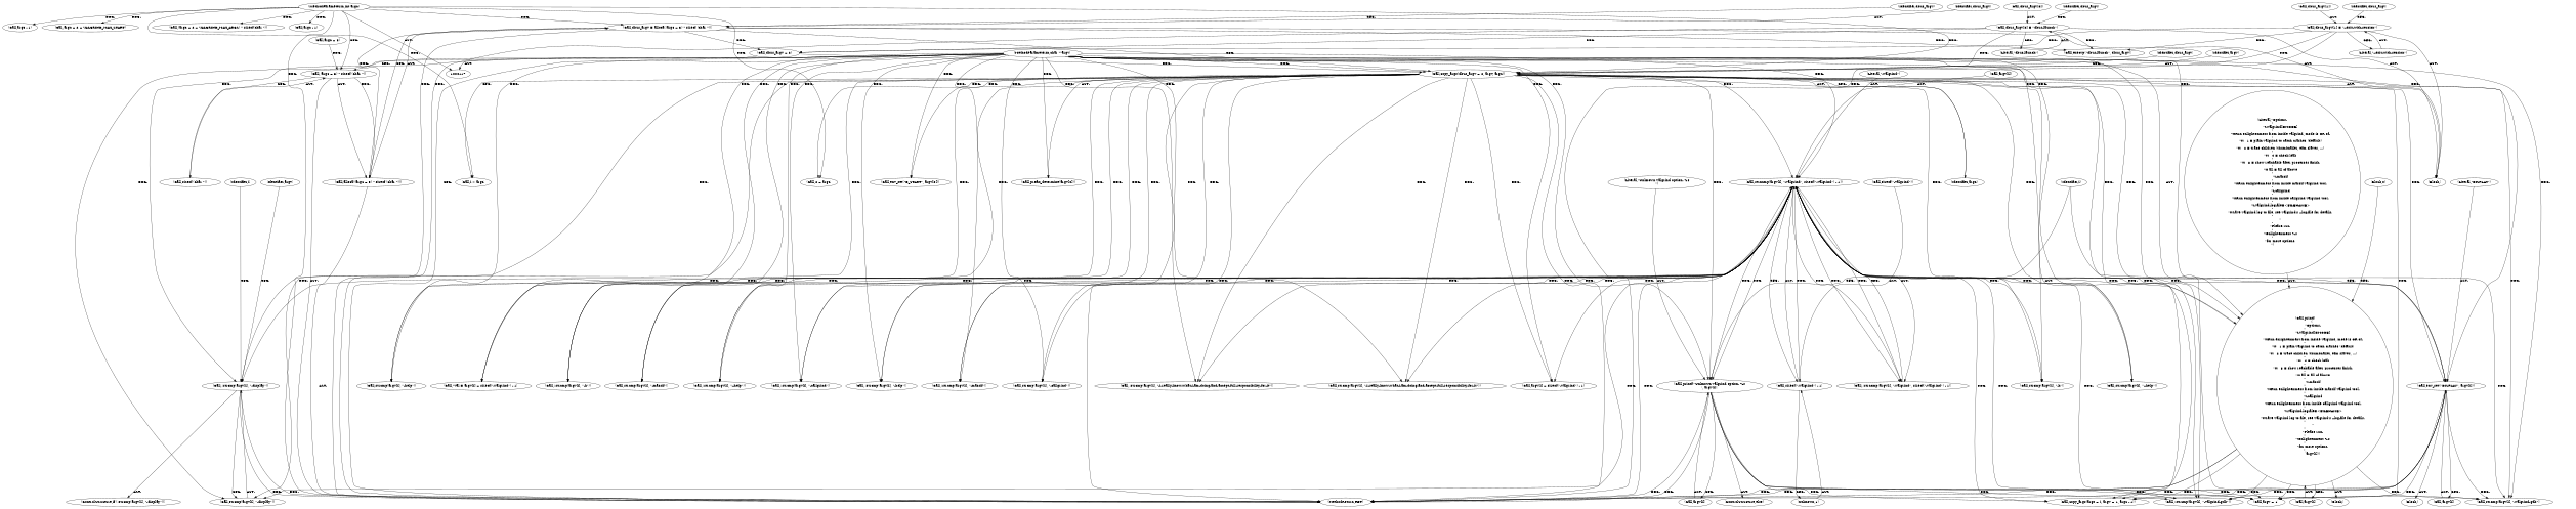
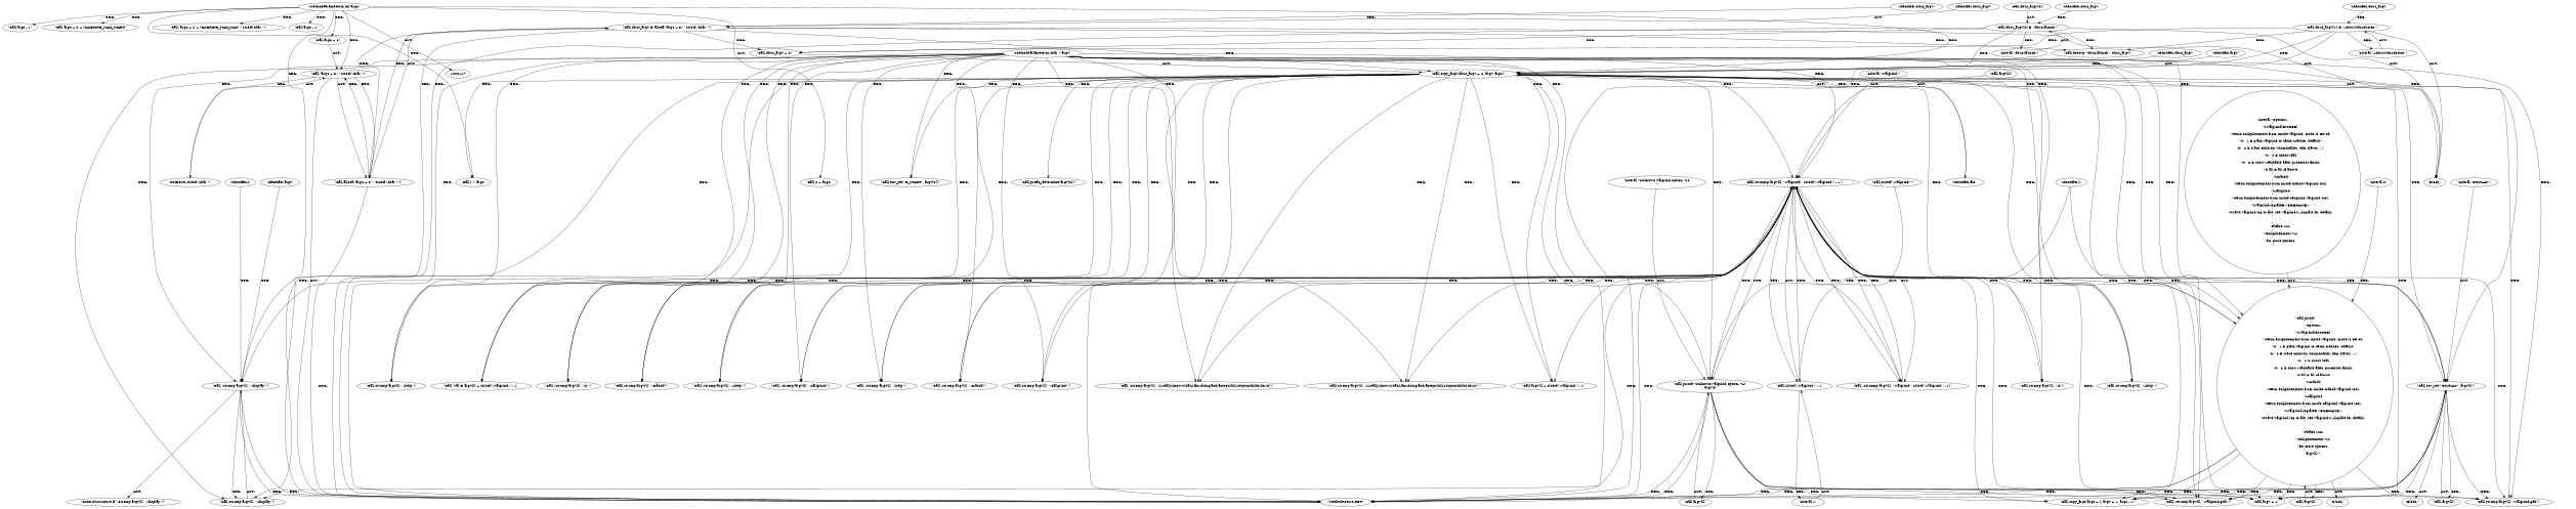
  digraph {
    n1 [label="(Call,!strcmp(argv[i], \"-display\"))"]
    n2 [label="(ControlStructure,if (!strcmp(argv[i], \"-display\")))"]
    n3 [label="(Call,strcmp(argv[i], \"-display\"))"]
    n4 [label="(MethodReturn,RET)"]
    n5 [label="(Call,strncmp(argv[i], \"-valgrind\", sizeof(\"-valgrind\") - 1))"]
    n6 [label="(Call,printf(\"Unknown valgrind option: %s\n\", argv[i]))"]
    n7 [label="(Call,printf\n             (\n               \"Options:\n\"\n               \"\t-valgrind[=MODE]\n\"\n               \"\t\tRun enlightenment from inside valgrind, mode is OR of:\n\"\n               \"\t\t   1 = plain valgrind to catch crashes (default)\n\"\n               \"\t\t   2 = trace children (thumbnailer, efm slaves, ...)\n\"\n               \"\t\t   4 = check leak\n\"\n               \"\t\t   8 = show reachable after processes finish.\n\"\n               \"\t\t all = all of above\n\"\n               \"\t-massif\n\"\n               \"\t\tRun enlightenment from inside massif valgrind tool.\n\"\n               \"\t-callgrind\n\"\n               \"\t\tRun enlightenment from inside callgrind valgrind tool.\n\"\n               \"\t-valgrind-log-file=<FILENAME>\n\"\n               \"\t\tSave valgrind log to file, see valgrind's --log-file for details.\n\"\n               \"\n\"\n               \"Please run:\n\"\n               \"\tenlightenment %s\n\"\n               \"for more options.\n\",\n               argv[i]))"]
    n8 [label="(Call,env_set(\"DISPLAY\", argv[i]))"]
    n9 [label="(Call,sizeof(\"-valgrind\") - 1)"]
    n10 [label="(Call,!strcmp(argv[i], \"-i-really-know-what-i-am-doing-and-accept-full-responsibility-for-it\"))"]
    n11 [label="(Call,strcmp(argv[i], \"-i-really-know-what-i-am-doing-and-accept-full-responsibility-for-it\"))"]
    n12 [label="(Call,argv[i] + sizeof(\"-valgrind\") - 1)"]
    n13 [label="(Call,strcmp(argv[i], \"-h\"))"]
    n14 [label="(Call,strcmp(argv[i], \"--help\"))"]
    n15 [label="(Call,copy_args(args + i, argv + 1, argc - 1))"]
    n16 [label="(Call,strcmp(argv[i], \"-help\"))"]
    n17 [label="(Call,*val = argv[i] + sizeof(\"-valgrind\") - 1)"]
    n18 [label="(Call,!strcmp(argv[i], \"-h\"))"]
    n19 [label="(Call,strcmp(argv[i], \"-massif\"))"]
    n20 [label="(Call,!strcmp(argv[i], \"--help\"))"]
    n21 [label="(Call,!strcmp(argv[i], \"-valgrind-gdb\"))"]
    n22 [label="(Call,argv + 1)"]
    n23 [label="(Call,!strcmp(argv[i], \"-callgrind\"))"]
    n24 [label="(Call,!strcmp(argv[i], \"-help\"))"]
    n25 [label="(Call,!strcmp(argv[i], \"-massif\"))"]
    n26 [label="(Call,strcmp(argv[i], \"-callgrind\"))"]
    n27 [label="(Call,!strncmp(argv[i], \"-valgrind\", sizeof(\"-valgrind\") - 1))"]
    n28 [label="(Call,strcmp(argv[i], \"-valgrind-gdb\"))"]
    n29 [label="(Call,argv[i])"]
-   n30 [label="(ControlStructure,else)"]
    n31 [label="(Call,argv[i])"]
    n32 [label="(Block,)"]
    n33 [label="(Block,)"]
    n34 [label="(Call,argv[i])"]
-   n35 [label="(Unknown,1)"]
+   n35 [label="(Literal,1)"]
    n36 [label="(Call,copy_args(dbus_argv + 2, argv, argc))"]
    n37 [label="(Call,i < argc)"]
    n38 [label="(Call,env_set(\"E_START\", argv[0]))"]
    n39 [label="(Call,2 + argc)"]
    n40 [label="(Call,prefix_determine(argv[0]))"]
    n41 [label="(Block,)"]
-   n42 [label="(Identifier,argc)"]
+   n42 [label="(Identifier,file)"]
    n43 [label="(Call,dbus_argv[1] = \"--exit-with-session\")"]
    n44 [label="(Call,dbus_argv + 2)"]
    n45 [label="(Call,execvp(\"dbus-launch\", dbus_argv))"]
    n46 [label="(Literal,\"--exit-with-session\")"]
    n47 [label="(Call,dbus_argv[0] = \"dbus-launch\")"]
    n48 [label="(Literal,\"dbus-launch\")"]
    n49 [label="(Call,dbus_argv = alloca((argc + 3) * sizeof (char *)))"]
    n50 [label="(Call,alloca((argc + 3) * sizeof (char *)))"]
    n51 [label="(Call,(argc + 3) * sizeof (char *))"]
-   n52 [label="(Call,sizeof (char *))"]
+   n52 [label="(Unknown,sizeof (char *))"]
    n53 [label="(MethodParameterIn,int argc)"]
    n54 [label="(Call,argc - 1)"]
    n55 [label="(Call,argc + 2 + VALGRIND_MAX_START)"]
    n56 [label="(Call,argc + 3)"]
-   n57 [label="(Call,(argc + 2 + VALGRIND_MAX_ARGS) * sizeof(char *))"]
+   n57 [label="(Call,(argc + 2 + VALGRIND_MAX_MAX) * sizeof(char *))"]
    n58 [label="(Call,argc - 1)"]
    1000117
    n60 [label="(MethodParameterIn,char **argv)"]
    n61 [label="(Identifier,dbus_argv)"]
    n62 [label="(Literal,\"Options:\n\"\n               \"\t-valgrind[=MODE]\n\"\n               \"\t\tRun enlightenment from inside valgrind, mode is OR of:\n\"\n               \"\t\t   1 = plain valgrind to catch crashes (default)\n\"\n               \"\t\t   2 = trace children (thumbnailer, efm slaves, ...)\n\"\n               \"\t\t   4 = check leak\n\"\n               \"\t\t   8 = show reachable after processes finish.\n\"\n               \"\t\t all = all of above\n\"\n               \"\t-massif\n\"\n               \"\t\tRun enlightenment from inside massif valgrind tool.\n\"\n               \"\t-callgrind\n\"\n               \"\t\tRun enlightenment from inside callgrind valgrind tool.\n\"\n               \"\t-valgrind-log-file=<FILENAME>\n\"\n               \"\t\tSave valgrind log to file, see valgrind's --log-file for details.\n\"\n               \"\n\"\n               \"Please run:\n\"\n               \"\tenlightenment %s\n\"\n               \"for more options.\n\")"]
    n63 [label="(Identifier,dbus_argv)"]
    n64 [label="(Identifier,i)"]
    n65 [label="(Literal,\"-valgrind\")"]
-   n66 [label="(Call,dbus_argv[1])"]
    n67 [label="(Literal,\"DISPLAY\")"]
    n68 [label="(Call,sizeof(\"-valgrind\"))"]
-   n69 [label="(Block,0)"]
+   n69 [label="(Literal,0)"]
    n70 [label="(Identifier,dbus_argv)"]
    n71 [label="(Call,argv[i])"]
    n72 [label="(Identifier,i)"]
    n73 [label="(Identifier,dbus_argv)"]
    n74 [label="(Identifier,dbus_argv)"]
    n75 [label="(Identifier,argv)"]
    n76 [label="(Call,dbus_argv[0])"]
    n77 [label="(Identifier,argv)"]
    n78 [label="(Literal,\"Unknown valgrind option: %s\n\")"]
    n1 -> n2 [label="AST: "]
    n1 -> n3 [label="CFG: "]
    n1 -> n4 [label="DDG: "]
    n1 -> n4 [label="DDG: "]
    n3 -> n1 [label="AST: "]
    n5 -> n1 [label="DDG: "]
    n5 -> n3 [label="DDG: "]
    n5 -> n4 [label="DDG: "]
    n5 -> n6 [label="DDG: "]
    n5 -> n7 [label="DDG: "]
    n5 -> n8 [label="DDG: "]
    n5 -> n9 [label="CFG: "]
    n5 -> n10 [label="DDG: "]
    n5 -> n11 [label="DDG: "]
    n5 -> n12 [label="DDG: "]
    n5 -> n13 [label="DDG: "]
    n5 -> n14 [label="DDG: "]
    n5 -> n15 [label="DDG: "]
    n5 -> n16 [label="DDG: "]
    n5 -> n17 [label="DDG: "]
    n5 -> n18 [label="DDG: "]
    n5 -> n19 [label="DDG: "]
    n5 -> n20 [label="DDG: "]
    n5 -> n21 [label="DDG: "]
    n5 -> n22 [label="DDG: "]
    n5 -> n23 [label="DDG: "]
    n5 -> n24 [label="DDG: "]
    n5 -> n25 [label="DDG: "]
    n5 -> n26 [label="DDG: "]
    n5 -> n27 [label="AST: "]
    n5 -> n27 [label="DDG: "]
    n5 -> n27 [label="DDG: "]
    n5 -> n27 [label="DDG: "]
    n5 -> n28 [label="DDG: "]
    n6 -> n4 [label="DDG: "]
    n6 -> n4 [label="DDG: "]
    n6 -> n5 [label="DDG: "]
    n6 -> n15 [label="DDG: "]
    n6 -> n21 [label="DDG: "]
    n6 -> n22 [label="DDG: "]
    n6 -> n28 [label="DDG: "]
    n6 -> n29 [label="CFG: "]
-   n6 -> n30 [label="AST: "]
    n7 -> n4 [label="DDG: "]
    n7 -> n4 [label="DDG: "]
    n7 -> n5 [label="DDG: "]
    n7 -> n15 [label="DDG: "]
    n7 -> n21 [label="DDG: "]
    n7 -> n22 [label="DDG: "]
    n7 -> n28 [label="DDG: "]
    n7 -> n31 [label="CFG: "]
    n7 -> n32 [label="AST: "]
    n8 -> n4 [label="DDG: "]
    n8 -> n4 [label="DDG: "]
    n8 -> n5 [label="DDG: "]
    n8 -> n15 [label="DDG: "]
    n8 -> n21 [label="DDG: "]
    n8 -> n22 [label="DDG: "]
    n8 -> n28 [label="DDG: "]
    n8 -> n33 [label="AST: "]
    n8 -> n34 [label="CFG: "]
    n9 -> n5 [label="AST: "]
    n9 -> n5 [label="DDG: "]
    n9 -> n35 [label="CFG: "]
    n27 -> n5 [label="CFG: "]
    n29 -> n6 [label="AST: "]
    n31 -> n7 [label="AST: "]
    n34 -> n8 [label="AST: "]
    n35 -> n9 [label="AST: "]
    n36 -> n1 [label="DDG: "]
    n36 -> n3 [label="DDG: "]
    n36 -> n4 [label="DDG: "]
    n36 -> n4 [label="DDG: "]
    n36 -> n5 [label="DDG: "]
    n36 -> n6 [label="DDG: "]
    n36 -> n7 [label="DDG: "]
    n36 -> n8 [label="DDG: "]
    n36 -> n10 [label="DDG: "]
    n36 -> n11 [label="DDG: "]
    n36 -> n12 [label="DDG: "]
    n36 -> n13 [label="DDG: "]
    n36 -> n14 [label="DDG: "]
-   n36 -> n15 [label="AST: "]
+   n36 -> n15 [label="DDG: "]
    n36 -> n16 [label="DDG: "]
    n36 -> n17 [label="DDG: "]
    n36 -> n18 [label="DDG: "]
    n36 -> n19 [label="DDG: "]
    n36 -> n20 [label="DDG: "]
    n36 -> n21 [label="DDG: "]
    n36 -> n22 [label="DDG: "]
    n36 -> n23 [label="DDG: "]
    n36 -> n24 [label="DDG: "]
    n36 -> n25 [label="DDG: "]
    n36 -> n26 [label="DDG: "]
    n36 -> n28 [label="DDG: "]
-   n36 -> n37 [label="CFG: "]
+   n36 -> n37 [label="DDG: "]
    n36 -> n38 [label="DDG: "]
-   n36 -> n39 [label="DDG: "]
-   n36 -> n40 [label="AST: "]
+   n36 -> n40 [label="DDG: "]
    n36 -> n41 [label="AST: "]
    n36 -> n42 [label="CFG: "]
    n42 -> n36 [label="AST: "]
    n43 -> n4 [label="DDG: "]
    n43 -> n36 [label="DDG: "]
    n43 -> n41 [label="AST: "]
    n43 -> n44 [label="DDG: "]
    n43 -> n45 [label="DDG: "]
    n43 -> n46 [label="CFG: "]
-   n44 -> n36 [label="DDG: "]
+   n44 -> n36 [label="AST: "]
    n46 -> n43 [label="AST: "]
    n47 -> n4 [label="DDG: "]
    n47 -> n36 [label="DDG: "]
    n47 -> n41 [label="AST: "]
    n47 -> n44 [label="DDG: "]
    n47 -> n45 [label="DDG: "]
    n47 -> n48 [label="CFG: "]
    n48 -> n47 [label="AST: "]
-   n49 -> n4 [label="DDG: "]
-   n49 -> n36 [label="CFG: "]
+   n49 -> n4 [label="CFG: "]
+   n49 -> n36 [label="DDG: "]
    n49 -> n41 [label="AST: "]
    n49 -> n44 [label="DDG: "]
    n49 -> n45 [label="DDG: "]
-   n49 -> n50 [label="CFG: "]
-   n50 -> n4 [label="AST: "]
+   n49 -> n50 [label="DDG: "]
+   n50 -> n4 [label="DDG: "]
    n50 -> n49 [label="AST: "]
    n50 -> n49 [label="DDG: "]
-   n44 -> n51 [label="CFG: "]
+   n50 -> n51 [label="CFG: "]
    n51 -> n4 [label="AST: "]
    n51 -> n50 [label="AST: "]
    n51 -> n50 [label="DDG: "]
    n51 -> n52 [label="CFG: "]
    n52 -> n51 [label="AST: "]
-   n53 -> n4 [label="DDG: "]
+   n53 -> n4 [label="CFG: "]
    n53 -> n36 [label="DDG: "]
    n53 -> n37 [label="DDG: "]
-   n53 -> n39 [label="DDG: "]
-   n53 -> n51 [label="CFG: "]
+   n53 -> n39 [label="AST: "]
+   n53 -> n51 [label="DDG: "]
    n53 -> n54 [label="DDG: "]
    n53 -> n55 [label="DDG: "]
-   n53 -> n49 [label="DDG: "]
+   n53 -> n56 [label="DDG: "]
    n53 -> n57 [label="DDG: "]
    n53 -> n58 [label="DDG: "]
    n53 -> 1000117 [label="AST: "]
-   n56 -> n51 [label="DDG: "]
+   n56 -> n51 [label="AST: "]
    n60 -> n1 [label="DDG: "]
    n60 -> n3 [label="DDG: "]
-   n60 -> n4 [label="CFG: "]
+   n60 -> n4 [label="DDG: "]
    n60 -> n5 [label="DDG: "]
    n60 -> n6 [label="DDG: "]
    n60 -> n7 [label="DDG: "]
    n60 -> n8 [label="DDG: "]
    n60 -> n10 [label="DDG: "]
    n60 -> n11 [label="DDG: "]
    n60 -> n12 [label="DDG: "]
    n60 -> n13 [label="DDG: "]
    n60 -> n14 [label="DDG: "]
-   n60 -> n15 [label="DDG: "]
    n60 -> n16 [label="DDG: "]
    n60 -> n17 [label="DDG: "]
    n60 -> n18 [label="DDG: "]
    n60 -> n19 [label="DDG: "]
    n60 -> n20 [label="DDG: "]
    n60 -> n21 [label="DDG: "]
-   n60 -> n22 [label="AST: "]
+   n60 -> n22 [label="DDG: "]
    n60 -> n23 [label="DDG: "]
    n60 -> n24 [label="DDG: "]
    n60 -> n25 [label="DDG: "]
    n60 -> n26 [label="DDG: "]
    n60 -> n28 [label="DDG: "]
-   n60 -> n36 [label="DDG: "]
    n60 -> n38 [label="DDG: "]
-   n60 -> n40 [label="DDG: "]
-   n60 -> 1000117 [label="AST: "]
    n61 -> n49 [label="CFG: "]
    n62 -> n7 [label="AST: "]
    n63 -> n43 [label="CFG: "]
    n64 -> n6 [label="CFG: "]
    n64 -> n8 [label="CFG: "]
    n65 -> n5 [label="AST: "]
-   n66 -> n43 [label="AST: "]
    n67 -> n8 [label="AST: "]
    n68 -> n9 [label="AST: "]
    n69 -> n7 [label="CFG: "]
    n70 -> n49 [label="AST: "]
    n71 -> n5 [label="AST: "]
    n72 -> n1 [label="CFG: "]
    n73 -> n36 [label="CFG: "]
    n74 -> n47 [label="CFG: "]
    n75 -> n1 [label="CFG: "]
    n76 -> n47 [label="AST: "]
    n77 -> n36 [label="AST: "]
    n78 -> n6 [label="AST: "]
  }
